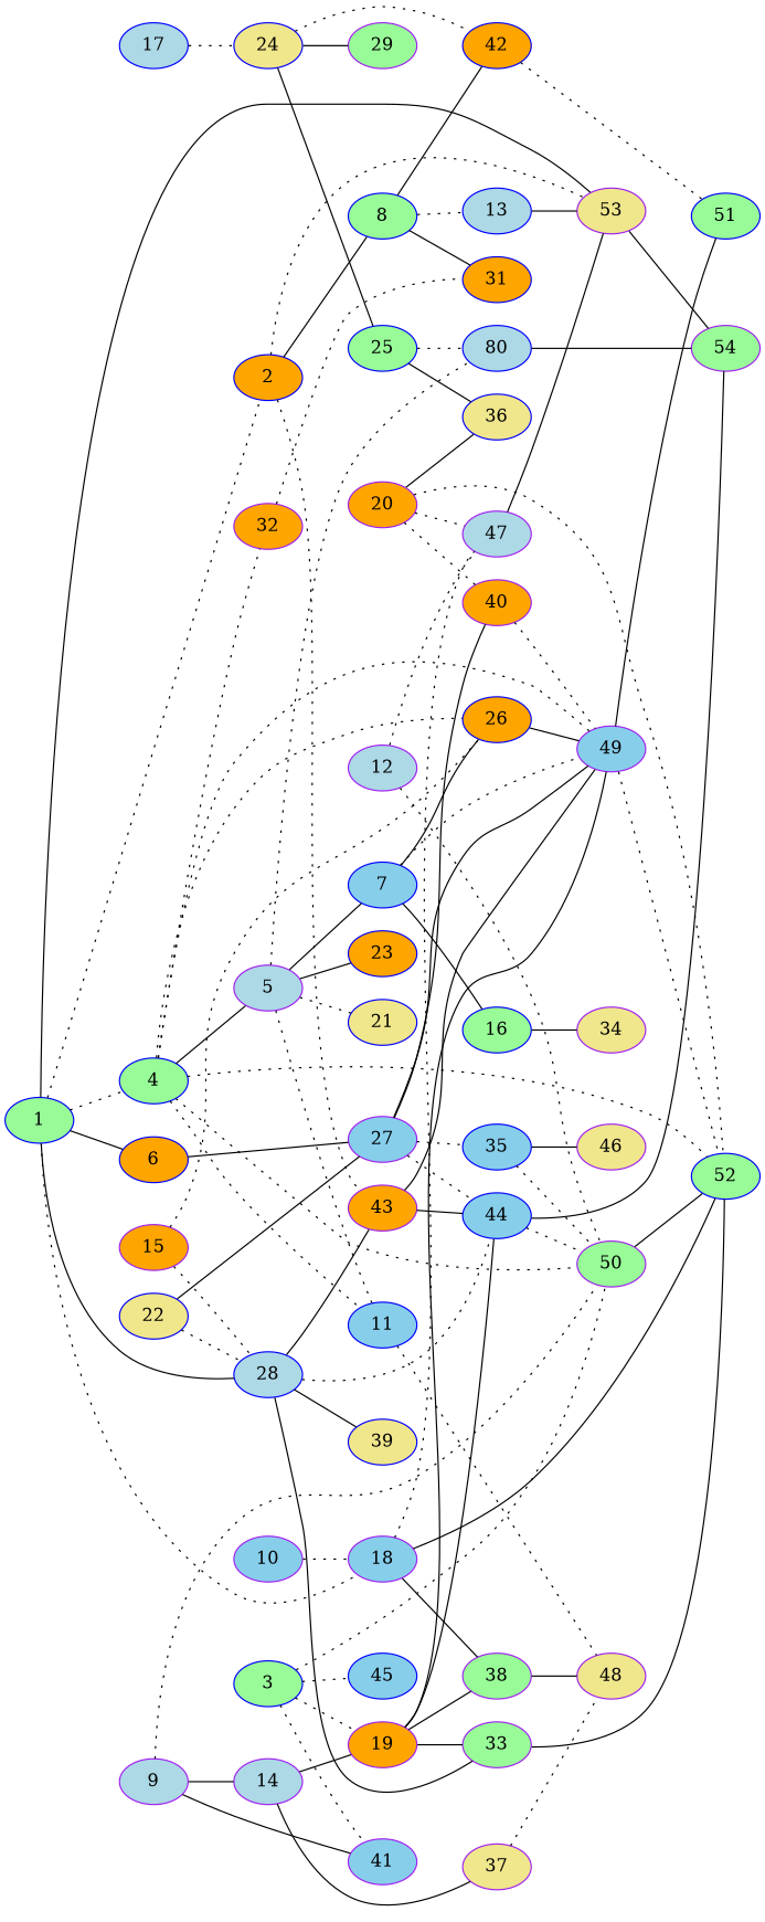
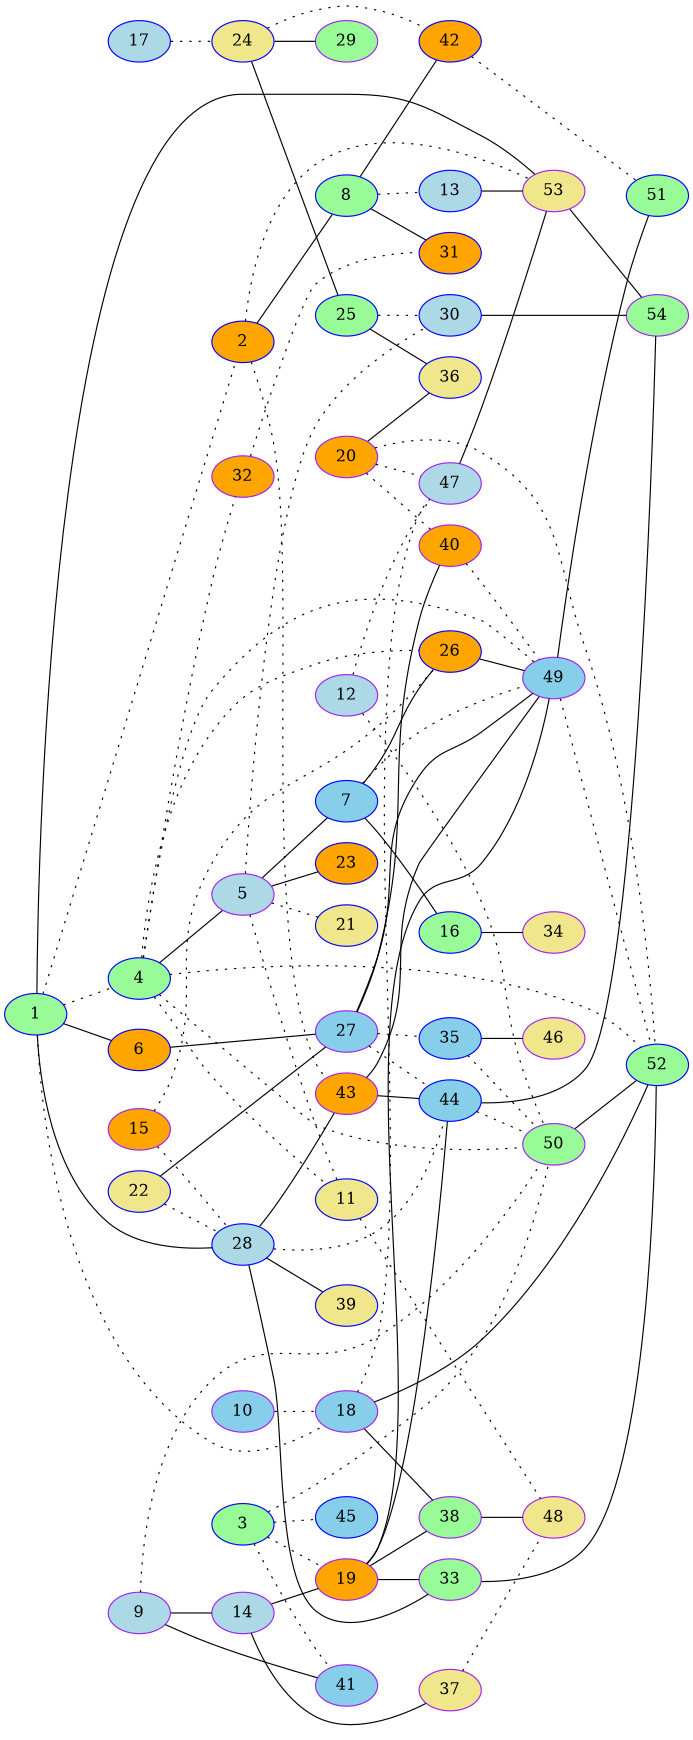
  graph {
    rankdir=LR
    node [color=blue fillcolor=palegreen style=filled]
    edge [style=solid weight=1.0]
    2 [fillcolor=orange]
    1
    4
    6 [fillcolor=orange]
    18 [color=purple fillcolor=skyblue]
    28 [fillcolor=lightblue]
    53 [color=purple fillcolor=khaki]
    8
    43 [color=purple fillcolor=orange]
    50 [color=purple]
    5 [color=purple fillcolor=lightblue]
-   11 [fillcolor=skyblue]
+   11 [fillcolor=khaki]
    26 [fillcolor=orange]
    32 [color=purple fillcolor=orange]
    49 [color=purple fillcolor=skyblue]
    52
    27 [color=purple fillcolor=skyblue]
    47 [color=purple fillcolor=lightblue]
    38 [color=purple]
    33 [color=purple]
    44 [fillcolor=skyblue]
    39 [fillcolor=khaki]
    54 [color=purple]
    13 [fillcolor=lightblue]
    31 [fillcolor=orange]
    42 [fillcolor=orange]
    19 [color=purple fillcolor=orange]
    3
    41 [color=purple fillcolor=skyblue]
    45 [fillcolor=skyblue]
    7 [fillcolor=skyblue]
    21 [fillcolor=khaki]
    23 [fillcolor=orange]
-   30 [fillcolor=lightblue label=80]
+   30 [fillcolor=lightblue]
    48 [color=purple fillcolor=khaki]
    51
    16
    40 [color=purple fillcolor=orange]
    35 [fillcolor=skyblue]
    34 [color=purple fillcolor=khaki]
    9 [color=purple fillcolor=lightblue]
    14 [color=purple fillcolor=lightblue]
    37 [color=purple fillcolor=khaki]
    10 [color=purple fillcolor=skyblue]
    12 [color=purple fillcolor=lightblue]
    15 [color=purple fillcolor=orange]
    17 [fillcolor=lightblue]
    24 [fillcolor=khaki]
    25
    29 [color=purple]
    20 [color=purple fillcolor=orange]
    36 [fillcolor=khaki]
    22 [fillcolor=khaki]
    46 [color=purple fillcolor=khaki]
    2 -- 53 [style=dotted]
    2 -- 8
    2 -- 43 [style=dotted]
    1 -- 2 [style=dotted]
    1 -- 4 [style=dotted]
    1 -- 6
    1 -- 18 [style=dotted]
    1 -- 28
    1 -- 53
    4 -- 50 [style=dotted]
    4 -- 5
    4 -- 11 [style=dotted]
    4 -- 26 [style=dotted]
    4 -- 32 [style=dotted]
    4 -- 49 [style=dotted]
    4 -- 52 [style=dotted weight=2.0]
    6 -- 27
    18 -- 52 [weight=2.0]
    18 -- 47 [style=dotted]
    18 -- 38
    28 -- 43
    28 -- 33
    28 -- 44 [style=dotted]
    28 -- 39
    53 -- 54
    8 -- 13 [style=dotted]
    8 -- 31
    8 -- 42
    43 -- 49
    43 -- 44
    50 -- 52
    5 -- 11 [style=dotted]
    5 -- 7
    5 -- 21 [style=dotted]
    5 -- 23
    5 -- 30 [style=dotted]
    11 -- 48 [style=dotted]
    26 -- 49 [weight=2.0]
    32 -- 31 [style=dotted]
    49 -- 52 [style=dotted]
    49 -- 51
    27 -- 49
    27 -- 44 [style=dotted]
    27 -- 40
    27 -- 35 [style=dotted]
    47 -- 53
    38 -- 48 [weight=2.0]
    33 -- 52
    44 -- 50 [style=dotted]
    44 -- 54
    13 -- 53
    42 -- 51 [style=dotted]
    19 -- 49
    19 -- 38
    19 -- 33
    19 -- 44
    3 -- 50 [style=dotted]
    3 -- 19 [style=dotted]
    3 -- 41 [style=dotted]
    3 -- 45 [style=dotted]
    7 -- 26
    7 -- 49 [style=dotted]
    7 -- 16
    30 -- 54
    16 -- 34
    40 -- 49 [style=dotted]
    35 -- 50 [style=dotted]
    35 -- 46
    9 -- 50 [style=dotted]
    9 -- 41
    9 -- 14
    14 -- 19
    14 -- 37
    37 -- 48 [style=dotted]
    10 -- 18 [style=dotted]
    12 -- 50 [style=dotted]
    12 -- 47 [style=dotted]
    15 -- 28 [style=dotted weight=2.0]
    15 -- 26 [style=dotted]
    17 -- 24 [style=dotted]
    24 -- 42 [style=dotted]
    24 -- 25
    24 -- 29
    25 -- 30 [style=dotted]
    25 -- 36
    20 -- 52 [style=dotted]
    20 -- 47 [style=dotted]
    20 -- 40 [style=dotted]
    20 -- 36
    22 -- 28 [style=dotted]
    22 -- 27
  }
